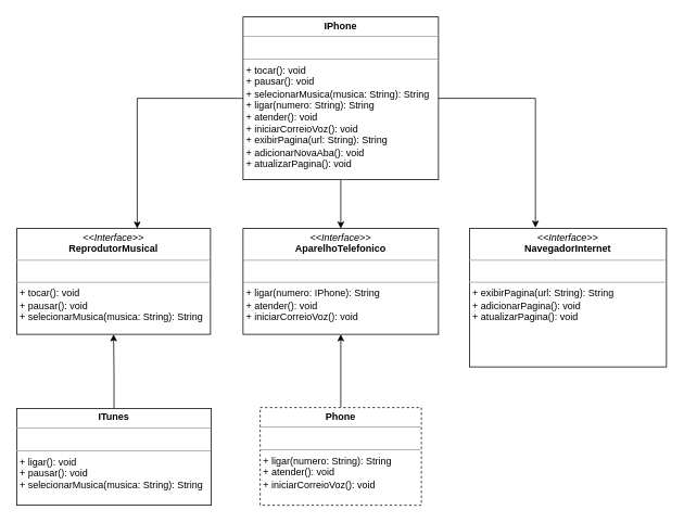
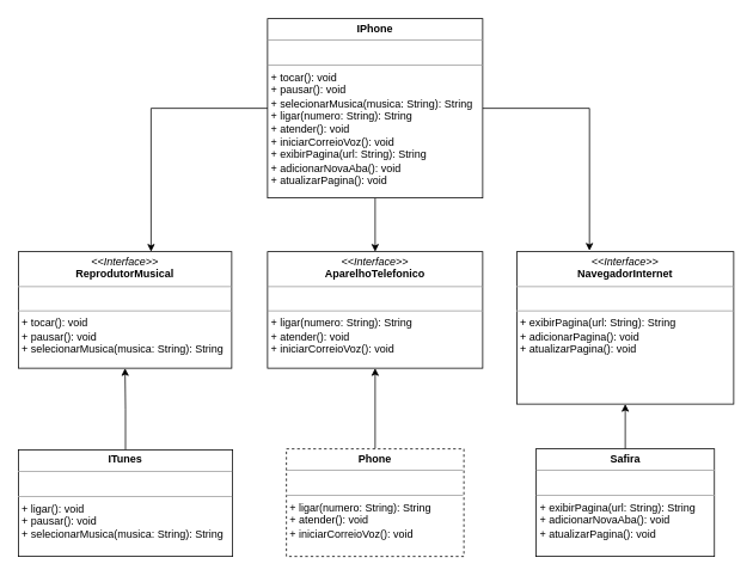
  <mxCell id="0" />
  <mxCell id="1" parent="0" />
  <mxCell id="2" value="&lt;p style=&quot;margin:0px;margin-top:4px;text-align:center;&quot;&gt;&lt;i&gt;&amp;lt;&amp;lt;Interface&amp;gt;&amp;gt;&lt;/i&gt;&lt;br&gt;&lt;b&gt;ReprodutorMusical&lt;/b&gt;&lt;br&gt;&lt;/p&gt;&lt;hr size=&quot;1&quot;&gt;&lt;p style=&quot;margin:0px;margin-left:4px;&quot;&gt;&lt;br&gt;&lt;/p&gt;&lt;hr size=&quot;1&quot;&gt;&lt;p style=&quot;margin: 0px 0px 0px 4px;&quot;&gt;+ tocar(): void&lt;/p&gt;&lt;p style=&quot;margin: 0px 0px 0px 4px;&quot;&gt;+ pausar(): void&lt;br&gt;&lt;/p&gt;&lt;p style=&quot;margin: 0px 0px 0px 4px;&quot;&gt;+ selecionarMusica(musica: String): String&lt;/p&gt;" style="verticalAlign=top;align=left;overflow=fill;fontSize=12;fontFamily=Helvetica;html=1;whiteSpace=wrap;" parent="1" vertex="1"><mxGeometry x="20" y="280" width="238" height="130" as="geometry" /></mxCell>
- <mxCell id="3" value="&lt;p style=&quot;margin:0px;margin-top:4px;text-align:center;&quot;&gt;&lt;i&gt;&amp;lt;&amp;lt;Interface&amp;gt;&amp;gt;&lt;/i&gt;&lt;br&gt;&lt;b&gt;AparelhoTelefonico&lt;/b&gt;&lt;br&gt;&lt;/p&gt;&lt;hr size=&quot;1&quot;&gt;&lt;p style=&quot;margin:0px;margin-left:4px;&quot;&gt;&lt;br&gt;&lt;/p&gt;&lt;hr size=&quot;1&quot;&gt;&lt;p style=&quot;margin: 0px 0px 0px 4px;&quot;&gt;+ ligar(numero: IPhone): String&lt;/p&gt;&lt;p style=&quot;margin: 0px 0px 0px 4px;&quot;&gt;+ atender(): void&lt;br&gt;&lt;/p&gt;&lt;p style=&quot;margin: 0px 0px 0px 4px;&quot;&gt;+ iniciarCorreioVoz(): void&lt;/p&gt;" style="verticalAlign=top;align=left;overflow=fill;fontSize=12;fontFamily=Helvetica;html=1;whiteSpace=wrap;" parent="1" vertex="1"><mxGeometry x="298" y="280" width="240" height="130" as="geometry" /></mxCell>
+ <mxCell id="3" value="&lt;p style=&quot;margin:0px;margin-top:4px;text-align:center;&quot;&gt;&lt;i&gt;&amp;lt;&amp;lt;Interface&amp;gt;&amp;gt;&lt;/i&gt;&lt;br&gt;&lt;b&gt;AparelhoTelefonico&lt;/b&gt;&lt;br&gt;&lt;/p&gt;&lt;hr size=&quot;1&quot;&gt;&lt;p style=&quot;margin:0px;margin-left:4px;&quot;&gt;&lt;br&gt;&lt;/p&gt;&lt;hr size=&quot;1&quot;&gt;&lt;p style=&quot;margin: 0px 0px 0px 4px;&quot;&gt;+ ligar(numero: String): String&lt;/p&gt;&lt;p style=&quot;margin: 0px 0px 0px 4px;&quot;&gt;+ atender(): void&lt;br&gt;&lt;/p&gt;&lt;p style=&quot;margin: 0px 0px 0px 4px;&quot;&gt;+ iniciarCorreioVoz(): void&lt;/p&gt;" style="verticalAlign=top;align=left;overflow=fill;fontSize=12;fontFamily=Helvetica;html=1;whiteSpace=wrap;" parent="1" vertex="1"><mxGeometry x="298" y="280" width="240" height="130" as="geometry" /></mxCell>
  <mxCell id="4" value="&lt;p style=&quot;margin:0px;margin-top:4px;text-align:center;&quot;&gt;&lt;i&gt;&amp;lt;&amp;lt;Interface&amp;gt;&amp;gt;&lt;/i&gt;&lt;br&gt;&lt;b&gt;NavegadorInternet&lt;/b&gt;&lt;/p&gt;&lt;hr size=&quot;1&quot;&gt;&lt;p style=&quot;margin:0px;margin-left:4px;&quot;&gt;&lt;br&gt;&lt;/p&gt;&lt;hr size=&quot;1&quot;&gt;&lt;p style=&quot;margin:0px;margin-left:4px;&quot;&gt;+ exibirPagina(url: String): String&lt;br&gt;&lt;/p&gt;&lt;p style=&quot;margin:0px;margin-left:4px;&quot;&gt;+&amp;nbsp;adicionarPagina(): void&lt;br&gt;&lt;/p&gt;&lt;p style=&quot;margin:0px;margin-left:4px;&quot;&gt;+&amp;nbsp;atualizarPagina&lt;span style=&quot;background-color: initial;&quot;&gt;(): void&lt;/span&gt;&lt;/p&gt;&lt;p style=&quot;margin:0px;margin-left:4px;&quot;&gt;&lt;br&gt;&lt;/p&gt;" style="verticalAlign=top;align=left;overflow=fill;fontSize=12;fontFamily=Helvetica;html=1;whiteSpace=wrap;" parent="1" vertex="1"><mxGeometry x="576" y="280" width="242" height="170" as="geometry" /></mxCell>
  <mxCell id="5" style="edgeStyle=orthogonalEdgeStyle;rounded=0;orthogonalLoop=1;jettySize=auto;html=1;entryX=0.5;entryY=0;entryDx=0;entryDy=0;" edge="1" parent="1" source="6" target="3"><mxGeometry relative="1" as="geometry" /></mxCell>
  <mxCell id="6" value="&lt;p style=&quot;margin:0px;margin-top:4px;text-align:center;&quot;&gt;&lt;b&gt;IPhone&lt;/b&gt;&lt;/p&gt;&lt;hr size=&quot;1&quot;&gt;&lt;p style=&quot;margin:0px;margin-left:4px;&quot;&gt;&lt;br&gt;&lt;/p&gt;&lt;hr size=&quot;1&quot;&gt;&lt;p style=&quot;margin: 0px 0px 0px 4px;&quot;&gt;+ tocar(): void&lt;/p&gt;&lt;p style=&quot;margin: 0px 0px 0px 4px;&quot;&gt;+ pausar(): void&lt;br&gt;&lt;/p&gt;&lt;p style=&quot;margin: 0px 0px 0px 4px;&quot;&gt;+ selecionarMusica(musica: String): String&lt;/p&gt;&lt;p style=&quot;margin: 0px 0px 0px 4px;&quot;&gt;+ ligar(numero: String): String&lt;/p&gt;&lt;p style=&quot;margin: 0px 0px 0px 4px;&quot;&gt;+ atender(): void&lt;br&gt;&lt;/p&gt;&lt;p style=&quot;margin: 0px 0px 0px 4px;&quot;&gt;+ iniciarCorreioVoz(): void&lt;/p&gt;&lt;p style=&quot;margin: 0px 0px 0px 4px;&quot;&gt;+ exibirPagina(url: String): String&lt;/p&gt;&lt;p style=&quot;border-color: var(--border-color); margin: 0px 0px 0px 4px;&quot;&gt;+ adicionarNovaAba(): void&lt;/p&gt;&lt;p style=&quot;border-color: var(--border-color); margin: 0px 0px 0px 4px;&quot;&gt;+ atualizarPagina(): void&lt;/p&gt;" style="verticalAlign=top;align=left;overflow=fill;fontSize=12;fontFamily=Helvetica;html=1;whiteSpace=wrap;" parent="1" vertex="1"><mxGeometry x="298" y="20" width="240" height="200" as="geometry" /></mxCell>
  <mxCell id="7" value="" style="edgeStyle=orthogonalEdgeStyle;rounded=0;orthogonalLoop=1;jettySize=auto;html=1;" edge="1" parent="1" source="8" target="2"><mxGeometry relative="1" as="geometry" /></mxCell>
  <mxCell id="8" value="&lt;p style=&quot;margin:0px;margin-top:4px;text-align:center;&quot;&gt;&lt;b&gt;ITunes&lt;/b&gt;&lt;/p&gt;&lt;hr size=&quot;1&quot;&gt;&lt;p style=&quot;margin:0px;margin-left:4px;&quot;&gt;&lt;br&gt;&lt;/p&gt;&lt;hr size=&quot;1&quot;&gt;&lt;p style=&quot;margin:0px;margin-left:4px;&quot;&gt;+ ligar(): void&lt;/p&gt;&lt;p style=&quot;margin:0px;margin-left:4px;&quot;&gt;+ pausar(): void&lt;br&gt;&lt;/p&gt;&lt;p style=&quot;margin:0px;margin-left:4px;&quot;&gt;+ selecionarMusica(musica: String): String&lt;br&gt;&lt;/p&gt;" style="verticalAlign=top;align=left;overflow=fill;fontSize=12;fontFamily=Helvetica;html=1;whiteSpace=wrap;" parent="1" vertex="1"><mxGeometry x="20" y="501" width="239" height="119" as="geometry" /></mxCell>
  <mxCell id="9" value="" style="edgeStyle=orthogonalEdgeStyle;rounded=0;orthogonalLoop=1;jettySize=auto;html=1;" edge="1" parent="1" source="10" target="3"><mxGeometry relative="1" as="geometry" /></mxCell>
  <mxCell id="10" value="&lt;p style=&quot;margin:0px;margin-top:4px;text-align:center;&quot;&gt;&lt;b&gt;Phone&lt;/b&gt;&lt;/p&gt;&lt;hr size=&quot;1&quot;&gt;&lt;p style=&quot;margin:0px;margin-left:4px;&quot;&gt;&lt;br&gt;&lt;/p&gt;&lt;hr size=&quot;1&quot;&gt;&lt;p style=&quot;margin:0px;margin-left:4px;&quot;&gt;+ ligar(numero: String): String&lt;/p&gt;&lt;p style=&quot;margin:0px;margin-left:4px;&quot;&gt;+ atender(): void&lt;br&gt;&lt;/p&gt;&lt;p style=&quot;margin:0px;margin-left:4px;&quot;&gt;+ iniciarCorreioVoz(): void&lt;br&gt;&lt;/p&gt;" style="verticalAlign=top;align=left;overflow=fill;fontSize=12;fontFamily=Helvetica;html=1;whiteSpace=wrap;dashed=1;" parent="1" vertex="1"><mxGeometry x="319" y="500" width="198" height="120" as="geometry" /></mxCell>
+ <mxCell id="11" value="" style="edgeStyle=orthogonalEdgeStyle;rounded=0;orthogonalLoop=1;jettySize=auto;html=1;" edge="1" parent="1" source="12" target="4"><mxGeometry relative="1" as="geometry" /></mxCell>
+ <mxCell id="12" value="&lt;p style=&quot;margin:0px;margin-top:4px;text-align:center;&quot;&gt;&lt;b&gt;Safira&lt;/b&gt;&lt;/p&gt;&lt;hr size=&quot;1&quot;&gt;&lt;p style=&quot;margin:0px;margin-left:4px;&quot;&gt;&lt;br&gt;&lt;/p&gt;&lt;hr size=&quot;1&quot;&gt;&lt;p style=&quot;margin:0px;margin-left:4px;&quot;&gt;+ exibirPagina(url: String): String&lt;/p&gt;&lt;p style=&quot;border-color: var(--border-color); margin: 0px 0px 0px 4px;&quot;&gt;+ adicionarNovaAba(): void&lt;/p&gt;&lt;p style=&quot;border-color: var(--border-color); margin: 0px 0px 0px 4px;&quot;&gt;+ atualizarPagina(): void&lt;br&gt;&lt;/p&gt;&lt;p style=&quot;border-color: var(--border-color); margin: 0px 0px 0px 4px;&quot;&gt;&lt;br style=&quot;border-color: var(--border-color);&quot;&gt;&lt;/p&gt;" style="verticalAlign=top;align=left;overflow=fill;fontSize=12;fontFamily=Helvetica;html=1;whiteSpace=wrap;" parent="1" vertex="1"><mxGeometry x="597.5" y="500" width="199" height="120" as="geometry" /></mxCell>
  <mxCell id="13" style="edgeStyle=orthogonalEdgeStyle;rounded=0;orthogonalLoop=1;jettySize=auto;html=1;entryX=0.622;entryY=0;entryDx=0;entryDy=0;entryPerimeter=0;" edge="1" parent="1" source="6" target="2"><mxGeometry relative="1" as="geometry" /></mxCell>
  <mxCell id="14" style="edgeStyle=orthogonalEdgeStyle;rounded=0;orthogonalLoop=1;jettySize=auto;html=1;entryX=0.335;entryY=-0.007;entryDx=0;entryDy=0;entryPerimeter=0;" edge="1" parent="1" source="6" target="4"><mxGeometry relative="1" as="geometry" /></mxCell>
